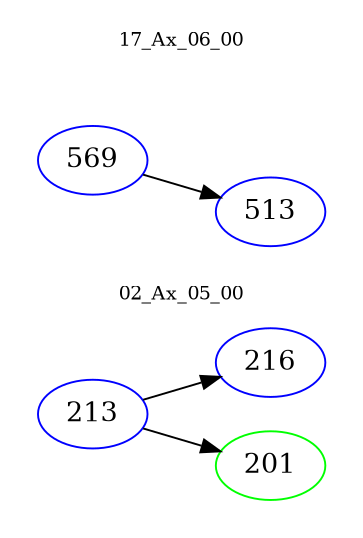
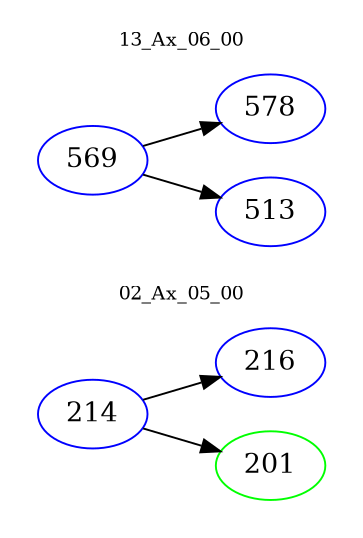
  digraph {
    rankdir=LR
    node [color=blue]
    edge [color=black]
-   n1 [label=213]
+   n1 [label=214]
    n2 [color=green label=201]
    n3 [label=216]
    n4 [label=569]
    n5 [label=513]
+   n6 [label=578]
    subgraph cluster_1 {
      color=white
      fontsize=10
      label="02_Ax_05_00"
      n1
      n2
      n3
    }
    subgraph cluster_2 {
      color=white
      fontsize=10
-     label="17_Ax_06_00"
+     label="13_Ax_06_00"
      n4
      n5
+     n6
    }
    n1 -> n2
    n1 -> n3
    n4 -> n5
+   n4 -> n6
  }
